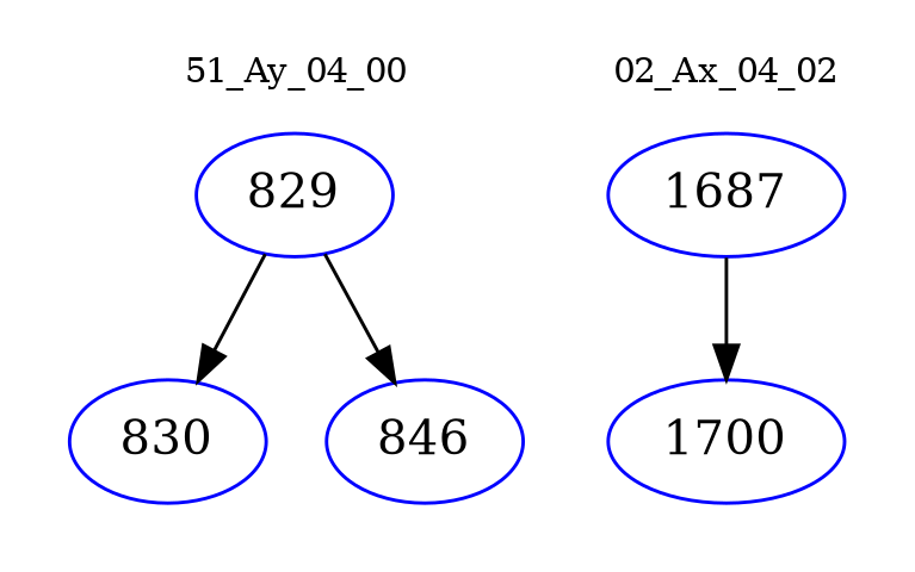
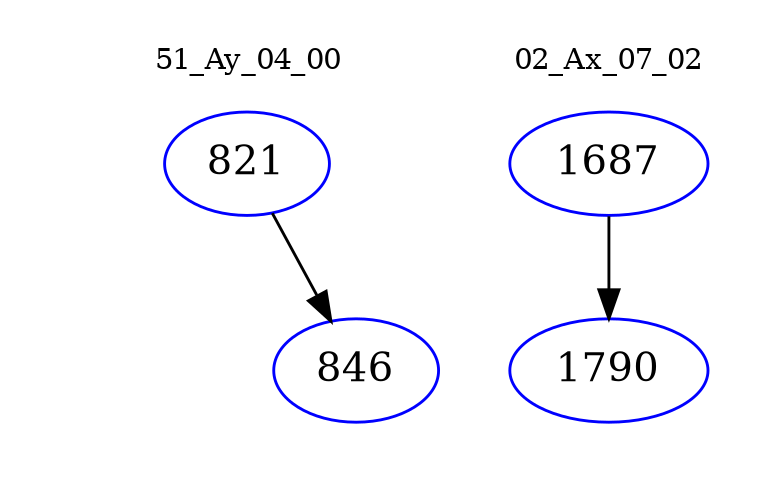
  digraph {
    node [color=blue]
    edge [color=black]
-   n1 [label=829]
-   n2 [label=830]
+   n1 [label=821]
    n3 [label=846]
    n4 [label=1687]
-   n5 [label=1700]
+   n5 [label=1790]
    subgraph cluster_1 {
      color=white
      fontsize=10
      label="51_Ay_04_00"
      n1
-     n2
      n3
    }
    subgraph cluster_2 {
      color=white
      fontsize=10
-     label="02_Ax_04_02"
+     label="02_Ax_07_02"
      n4
      n5
    }
-   n1 -> n2
    n1 -> n3
    n4 -> n5
  }
